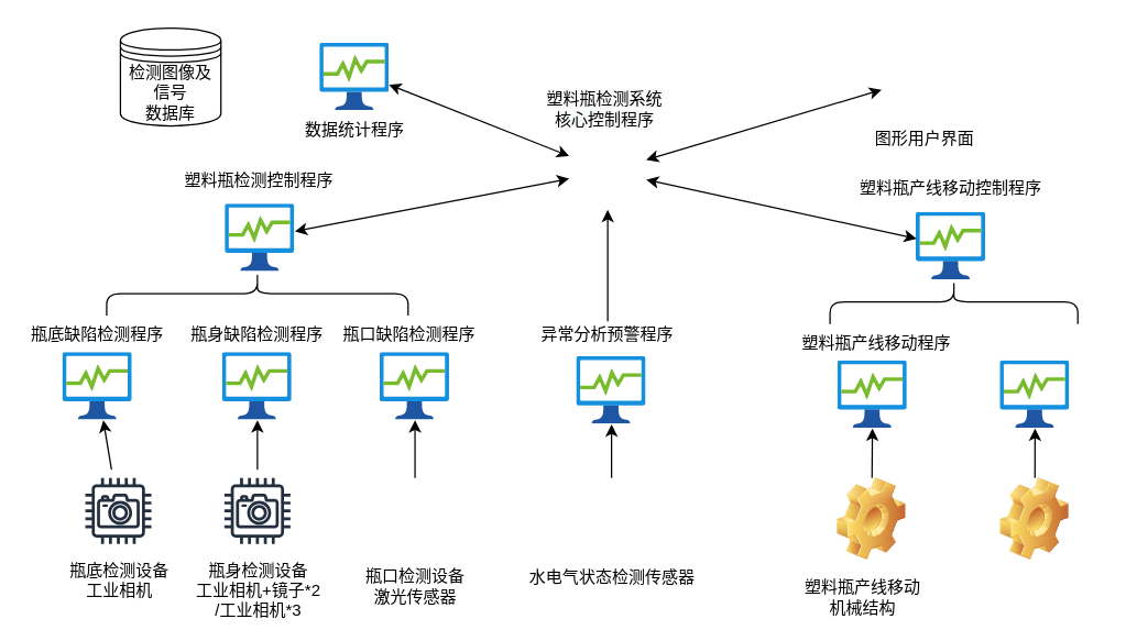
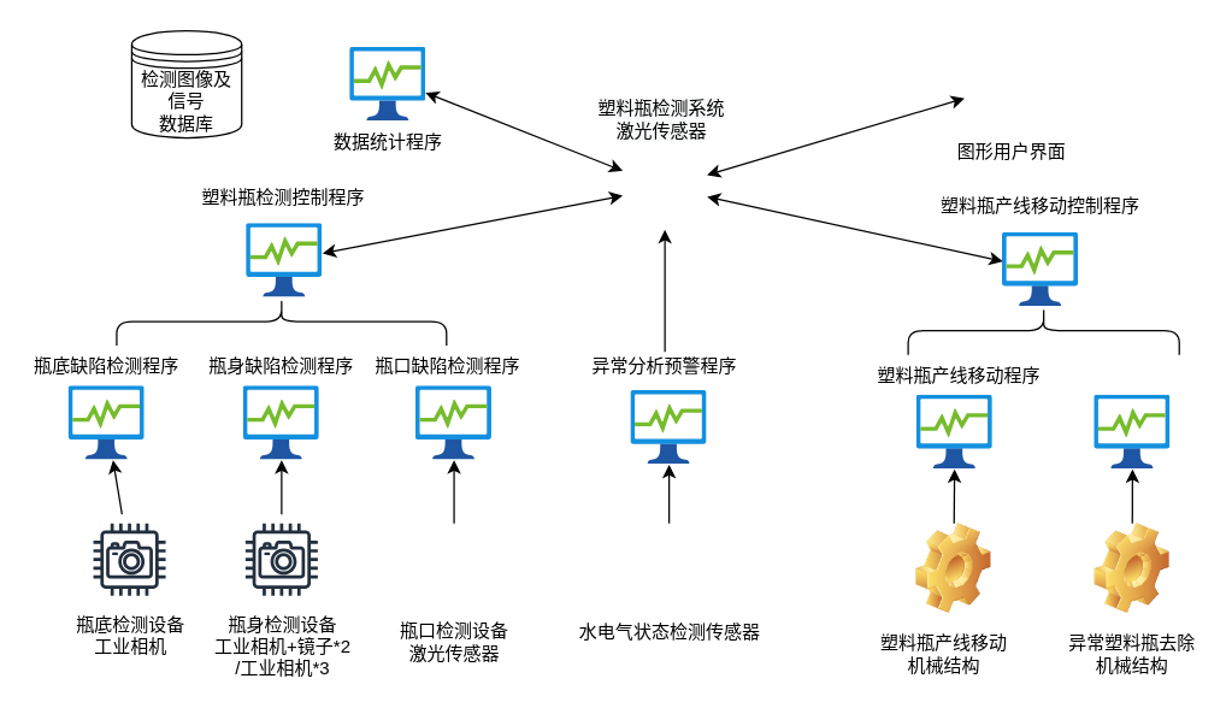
  <mxCell id="0" />
  <mxCell id="1" parent="0" />
  <mxCell id="2" value="&lt;span&gt;检测图像及信号&lt;/span&gt;&lt;br&gt;&lt;span&gt;数据库&lt;/span&gt;" style="shape=datastore;whiteSpace=wrap;html=1;" parent="1" vertex="1"><mxGeometry x="87" y="20" width="73" height="71" as="geometry" /></mxCell>
  <mxCell id="3" value="&lt;span style=&quot;color: rgb(0 , 0 , 0)&quot;&gt;瓶身检测设备&lt;/span&gt;&lt;br style=&quot;color: rgb(0 , 0 , 0)&quot;&gt;&lt;span style=&quot;color: rgb(0 , 0 , 0)&quot;&gt;工业相机+镜子*2&lt;/span&gt;&lt;br style=&quot;color: rgb(0 , 0 , 0)&quot;&gt;&lt;span style=&quot;color: rgb(0 , 0 , 0)&quot;&gt;/工业相机*3&lt;/span&gt;" style="outlineConnect=0;fontColor=#232F3E;gradientColor=none;strokeColor=#232F3E;fillColor=#ffffff;dashed=0;verticalLabelPosition=bottom;verticalAlign=top;align=center;html=1;fontSize=12;fontStyle=0;aspect=fixed;shape=mxgraph.aws4.resourceIcon;resIcon=mxgraph.aws4.camera;" parent="1" vertex="1"><mxGeometry x="156.5" y="341" width="60" height="60" as="geometry" /></mxCell>
  <mxCell id="4" value="" style="aspect=fixed;html=1;points=[];align=center;image;fontSize=12;image=img/lib/azure2/general/Process_Explorer.svg;" parent="1" vertex="1"><mxGeometry x="45.28" y="256" width="50.44" height="49" as="geometry" /></mxCell>
  <mxCell id="5" value="" style="shape=image;html=1;verticalAlign=top;verticalLabelPosition=bottom;labelBackgroundColor=#ffffff;imageAspect=0;aspect=fixed;image=https://cdn0.iconfinder.com/data/icons/Pry_Black_png/128/Laser_Black.png" parent="1" vertex="1"><mxGeometry x="271" y="347" width="60" height="60" as="geometry" /></mxCell>
  <mxCell id="6" value="瓶口检测设备&lt;br&gt;激光传感器" style="text;html=1;strokeColor=none;fillColor=none;align=center;verticalAlign=middle;whiteSpace=wrap;rounded=0;" parent="1" vertex="1"><mxGeometry x="258.5" y="416" width="85" height="20" as="geometry" /></mxCell>
  <mxCell id="7" value="瓶底缺陷检测程序" style="text;html=1;strokeColor=none;fillColor=none;align=center;verticalAlign=middle;whiteSpace=wrap;rounded=0;" parent="1" vertex="1"><mxGeometry x="20" y="233" width="101" height="20" as="geometry" /></mxCell>
  <mxCell id="8" value="&lt;span style=&quot;color: rgb(0 , 0 , 0)&quot;&gt;瓶底检测设备&lt;/span&gt;&lt;br style=&quot;color: rgb(0 , 0 , 0)&quot;&gt;&lt;span style=&quot;color: rgb(0 , 0 , 0)&quot;&gt;工业相机&lt;/span&gt;" style="outlineConnect=0;fontColor=#232F3E;gradientColor=none;strokeColor=#232F3E;fillColor=#ffffff;dashed=0;verticalLabelPosition=bottom;verticalAlign=top;align=center;html=1;fontSize=12;fontStyle=0;aspect=fixed;shape=mxgraph.aws4.resourceIcon;resIcon=mxgraph.aws4.camera;" parent="1" vertex="1"><mxGeometry x="40.5" y="341" width="90" height="60" as="geometry" /></mxCell>
  <mxCell id="9" value="" style="endArrow=classic;html=1;" parent="1" source="8" target="4" edge="1"><mxGeometry width="50" height="50" relative="1" as="geometry"><mxPoint x="203.5" y="314" as="sourcePoint" /><mxPoint x="203.5" y="283" as="targetPoint" /></mxGeometry></mxCell>
  <mxCell id="10" value="" style="aspect=fixed;html=1;points=[];align=center;image;fontSize=12;image=img/lib/azure2/general/Process_Explorer.svg;" parent="1" vertex="1"><mxGeometry x="161.28" y="256" width="50.44" height="49" as="geometry" /></mxCell>
  <mxCell id="11" value="" style="endArrow=classic;html=1;" parent="1" source="3" target="10" edge="1"><mxGeometry width="50" height="50" relative="1" as="geometry"><mxPoint x="354.5" y="228" as="sourcePoint" /><mxPoint x="404.5" y="178" as="targetPoint" /></mxGeometry></mxCell>
  <mxCell id="12" value="瓶身缺陷检测程序" style="text;html=1;strokeColor=none;fillColor=none;align=center;verticalAlign=middle;whiteSpace=wrap;rounded=0;" parent="1" vertex="1"><mxGeometry x="136" y="233" width="101" height="20" as="geometry" /></mxCell>
  <mxCell id="13" value="" style="aspect=fixed;html=1;points=[];align=center;image;fontSize=12;image=img/lib/azure2/general/Process_Explorer.svg;" parent="1" vertex="1"><mxGeometry x="275.78" y="256" width="50.44" height="49" as="geometry" /></mxCell>
  <mxCell id="14" value="" style="endArrow=classic;html=1;" parent="1" source="5" target="13" edge="1"><mxGeometry width="50" height="50" relative="1" as="geometry"><mxPoint x="354.5" y="228" as="sourcePoint" /><mxPoint x="404.5" y="178" as="targetPoint" /></mxGeometry></mxCell>
  <mxCell id="15" value="瓶口缺陷检测程序" style="text;html=1;strokeColor=none;fillColor=none;align=center;verticalAlign=middle;whiteSpace=wrap;rounded=0;" parent="1" vertex="1"><mxGeometry x="244.5" y="233" width="103.5" height="20" as="geometry" /></mxCell>
  <mxCell id="16" value="" style="shape=curlyBracket;whiteSpace=wrap;html=1;rounded=1;flipH=1;direction=south;" parent="1" vertex="1"><mxGeometry x="77" y="197" width="219" height="32" as="geometry" /></mxCell>
  <mxCell id="17" value="" style="aspect=fixed;html=1;points=[];align=center;image;fontSize=12;image=img/lib/azure2/general/Process_Explorer.svg;" parent="1" vertex="1"><mxGeometry x="163.28" y="148" width="50.44" height="49" as="geometry" /></mxCell>
  <mxCell id="18" value="塑料瓶检测控制程序" style="text;html=1;strokeColor=none;fillColor=none;align=center;verticalAlign=middle;whiteSpace=wrap;rounded=0;" parent="1" vertex="1"><mxGeometry x="126.5" y="121" width="122" height="20" as="geometry" /></mxCell>
  <mxCell id="19" value="" style="shape=image;html=1;verticalLabelPosition=bottom;verticalAlign=top;imageAspect=0;image=img/clipart/Gear_128x128.png" parent="1" vertex="1"><mxGeometry x="607.75" y="347" width="50" height="60" as="geometry" /></mxCell>
  <mxCell id="20" value="塑料瓶产线移动&lt;br&gt;机械结构" style="text;html=1;strokeColor=none;fillColor=none;align=center;verticalAlign=middle;whiteSpace=wrap;rounded=0;" parent="1" vertex="1"><mxGeometry x="582" y="424" width="88.5" height="20" as="geometry" /></mxCell>
  <mxCell id="21" value="" style="shape=image;html=1;verticalLabelPosition=bottom;verticalAlign=top;imageAspect=0;image=img/clipart/Gear_128x128.png" parent="1" vertex="1"><mxGeometry x="726.28" y="347" width="50" height="60" as="geometry" /></mxCell>
+ <mxCell id="22" value="异常塑料瓶去除&lt;br&gt;机械结构" style="text;html=1;strokeColor=none;fillColor=none;align=center;verticalAlign=middle;whiteSpace=wrap;rounded=0;" parent="1" vertex="1"><mxGeometry x="707.25" y="424" width="88.5" height="20" as="geometry" /></mxCell>
  <mxCell id="23" value="" style="aspect=fixed;html=1;points=[];align=center;image;fontSize=12;image=img/lib/azure2/general/Process_Explorer.svg;" parent="1" vertex="1"><mxGeometry x="608.28" y="262" width="50.44" height="49" as="geometry" /></mxCell>
  <mxCell id="24" value="" style="aspect=fixed;html=1;points=[];align=center;image;fontSize=12;image=img/lib/azure2/general/Process_Explorer.svg;" parent="1" vertex="1"><mxGeometry x="726.28" y="262" width="50.44" height="49" as="geometry" /></mxCell>
  <mxCell id="25" value="塑料瓶产线移动程序" style="text;html=1;strokeColor=none;fillColor=none;align=center;verticalAlign=middle;whiteSpace=wrap;rounded=0;" parent="1" vertex="1"><mxGeometry x="581" y="239" width="110.5" height="20" as="geometry" /></mxCell>
  <mxCell id="26" value="" style="endArrow=classic;html=1;" parent="1" source="19" target="23" edge="1"><mxGeometry width="50" height="50" relative="1" as="geometry"><mxPoint x="578.5" y="277" as="sourcePoint" /><mxPoint x="628.5" y="294" as="targetPoint" /></mxGeometry></mxCell>
  <mxCell id="27" value="" style="endArrow=classic;html=1;" parent="1" source="21" target="24" edge="1"><mxGeometry width="50" height="50" relative="1" as="geometry"><mxPoint x="582" y="277" as="sourcePoint" /><mxPoint x="632" y="227" as="targetPoint" /></mxGeometry></mxCell>
  <mxCell id="28" value="" style="shape=curlyBracket;whiteSpace=wrap;html=1;rounded=1;flipH=1;direction=south;" parent="1" vertex="1"><mxGeometry x="602.5" y="203" width="180" height="32" as="geometry" /></mxCell>
  <mxCell id="29" value="" style="aspect=fixed;html=1;points=[];align=center;image;fontSize=12;image=img/lib/azure2/general/Process_Explorer.svg;" parent="1" vertex="1"><mxGeometry x="665.28" y="154" width="50.44" height="49" as="geometry" /></mxCell>
  <mxCell id="30" value="塑料瓶产线移动控制程序" style="text;html=1;strokeColor=none;fillColor=none;align=center;verticalAlign=middle;whiteSpace=wrap;rounded=0;" parent="1" vertex="1"><mxGeometry x="623" y="127" width="135" height="20" as="geometry" /></mxCell>
  <mxCell id="31" value="" style="shape=image;html=1;verticalAlign=top;verticalLabelPosition=bottom;labelBackgroundColor=#ffffff;imageAspect=0;aspect=fixed;image=https://cdn3.iconfinder.com/data/icons/social-rounded-2/72/Codepen-128.png" parent="1" vertex="1"><mxGeometry x="413" y="96" width="56" height="56" as="geometry" /></mxCell>
- <mxCell id="32" value="&#10;&#10;&lt;span style=&quot;color: rgb(0, 0, 0); font-family: helvetica; font-size: 12px; font-style: normal; font-weight: 400; letter-spacing: normal; text-align: center; text-indent: 0px; text-transform: none; word-spacing: 0px; background-color: rgb(248, 249, 250); display: inline; float: none;&quot;&gt;塑料瓶检测系统&lt;/span&gt;&lt;br style=&quot;color: rgb(0, 0, 0); font-family: helvetica; font-size: 12px; font-style: normal; font-weight: 400; letter-spacing: normal; text-align: center; text-indent: 0px; text-transform: none; word-spacing: 0px; background-color: rgb(248, 249, 250);&quot;&gt;&lt;span style=&quot;color: rgb(0, 0, 0); font-family: helvetica; font-size: 12px; font-style: normal; font-weight: 400; letter-spacing: normal; text-align: center; text-indent: 0px; text-transform: none; word-spacing: 0px; background-color: rgb(248, 249, 250); display: inline; float: none;&quot;&gt;核心控制程序&lt;/span&gt;&#10;&#10;" style="text;html=1;strokeColor=none;fillColor=none;align=center;verticalAlign=middle;whiteSpace=wrap;rounded=0;" parent="1" vertex="1"><mxGeometry x="389" y="69" width="100" height="20" as="geometry" /></mxCell>
+ <mxCell id="32" value="&#10;&#10;&lt;span style=&quot;color: rgb(0, 0, 0); font-family: helvetica; font-size: 12px; font-style: normal; font-weight: 400; letter-spacing: normal; text-align: center; text-indent: 0px; text-transform: none; word-spacing: 0px; background-color: rgb(248, 249, 250); display: inline; float: none;&quot;&gt;塑料瓶检测系统&lt;/span&gt;&lt;br style=&quot;color: rgb(0, 0, 0); font-family: helvetica; font-size: 12px; font-style: normal; font-weight: 400; letter-spacing: normal; text-align: center; text-indent: 0px; text-transform: none; word-spacing: 0px; background-color: rgb(248, 249, 250);&quot;&gt;&lt;span style=&quot;color: rgb(0, 0, 0); font-family: helvetica; font-size: 12px; font-style: normal; font-weight: 400; letter-spacing: normal; text-align: center; text-indent: 0px; text-transform: none; word-spacing: 0px; background-color: rgb(248, 249, 250); display: inline; float: none;&quot;&gt;激光传感器&lt;/span&gt;&#10;&#10;" style="text;html=1;strokeColor=none;fillColor=none;align=center;verticalAlign=middle;whiteSpace=wrap;rounded=0;" parent="1" vertex="1"><mxGeometry x="389" y="69" width="100" height="20" as="geometry" /></mxCell>
  <mxCell id="33" value="" style="shape=image;html=1;verticalAlign=top;verticalLabelPosition=bottom;labelBackgroundColor=#ffffff;imageAspect=0;aspect=fixed;image=https://cdn4.iconfinder.com/data/icons/Isloo_icons_by_IconFinder/128/screen_on.png" parent="1" vertex="1"><mxGeometry x="640" y="24.5" width="62" height="62" as="geometry" /></mxCell>
  <mxCell id="34" value="" style="endArrow=classic;startArrow=classic;html=1;" parent="1" source="17" target="31" edge="1"><mxGeometry width="50" height="50" relative="1" as="geometry"><mxPoint x="419" y="146" as="sourcePoint" /><mxPoint x="469" y="96" as="targetPoint" /></mxGeometry></mxCell>
  <mxCell id="35" value="" style="endArrow=classic;startArrow=classic;html=1;" parent="1" source="29" target="31" edge="1"><mxGeometry width="50" height="50" relative="1" as="geometry"><mxPoint x="419" y="146" as="sourcePoint" /><mxPoint x="469" y="96" as="targetPoint" /></mxGeometry></mxCell>
  <mxCell id="36" value="图形用户界面" style="text;html=1;strokeColor=none;fillColor=none;align=center;verticalAlign=middle;whiteSpace=wrap;rounded=0;" parent="1" vertex="1"><mxGeometry x="630.5" y="91" width="81" height="20" as="geometry" /></mxCell>
  <mxCell id="37" value="数据统计程序" style="aspect=fixed;html=1;points=[];align=center;image;fontSize=12;image=img/lib/azure2/general/Process_Explorer.svg;" parent="1" vertex="1"><mxGeometry x="232.06" y="31" width="50.44" height="49" as="geometry" /></mxCell>
  <mxCell id="38" value="" style="endArrow=classic;startArrow=classic;html=1;exitX=0.99;exitY=0.612;exitDx=0;exitDy=0;exitPerimeter=0;" parent="1" source="37" target="31" edge="1"><mxGeometry width="50" height="50" relative="1" as="geometry"><mxPoint x="419" y="139" as="sourcePoint" /><mxPoint x="469" y="89" as="targetPoint" /></mxGeometry></mxCell>
  <mxCell id="39" value="" style="endArrow=classic;startArrow=classic;html=1;" parent="1" source="33" target="31" edge="1"><mxGeometry width="50" height="50" relative="1" as="geometry"><mxPoint x="419" y="139" as="sourcePoint" /><mxPoint x="469" y="89" as="targetPoint" /></mxGeometry></mxCell>
  <mxCell id="40" value="" style="aspect=fixed;html=1;points=[];align=center;image;fontSize=12;image=img/lib/azure2/general/Process_Explorer.svg;" parent="1" vertex="1"><mxGeometry x="418.56" y="259" width="50.44" height="49" as="geometry" /></mxCell>
  <mxCell id="41" value="水电气状态检测传感器" style="shape=image;html=1;verticalAlign=top;verticalLabelPosition=bottom;labelBackgroundColor=#ffffff;imageAspect=0;aspect=fixed;image=https://cdn0.iconfinder.com/data/icons/security-double-colour-blue-black-vol-2/52/laser__light__science__technology-128.png" parent="1" vertex="1"><mxGeometry x="414.28" y="347" width="59" height="59" as="geometry" /></mxCell>
  <mxCell id="42" value="" style="endArrow=classic;html=1;" parent="1" source="41" target="40" edge="1"><mxGeometry width="50" height="50" relative="1" as="geometry"><mxPoint x="419" y="225" as="sourcePoint" /><mxPoint x="469" y="175" as="targetPoint" /></mxGeometry></mxCell>
  <mxCell id="43" value="异常分析预警程序" style="text;html=1;strokeColor=none;fillColor=none;align=center;verticalAlign=middle;whiteSpace=wrap;rounded=0;" parent="1" vertex="1"><mxGeometry x="389.25" y="233" width="103.5" height="20" as="geometry" /></mxCell>
  <mxCell id="44" value="" style="endArrow=classic;html=1;entryX=0.5;entryY=1;entryDx=0;entryDy=0;exitX=0.5;exitY=0;exitDx=0;exitDy=0;" parent="1" source="43" target="31" edge="1"><mxGeometry width="50" height="50" relative="1" as="geometry"><mxPoint x="419" y="310" as="sourcePoint" /><mxPoint x="469" y="260" as="targetPoint" /></mxGeometry></mxCell>
